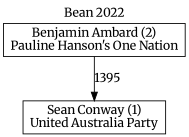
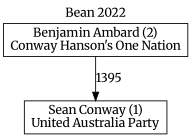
  digraph {
    label="Bean 2022"
    labelloc=t
    mclimit=10
    fontname=Merriweather
    node [shape=box fontname=Merriweather]
    n1 [label="Sean Conway (1)\nUnited Australia Party"]
-   n2 [label="Benjamin Ambard (2)\nPauline Hanson's One Nation"]
+   n2 [label="Benjamin Ambard (2)\nConway Hanson's One Nation"]
    n2 -> n1 [label=1395 fontname=Merriweather]
  }
